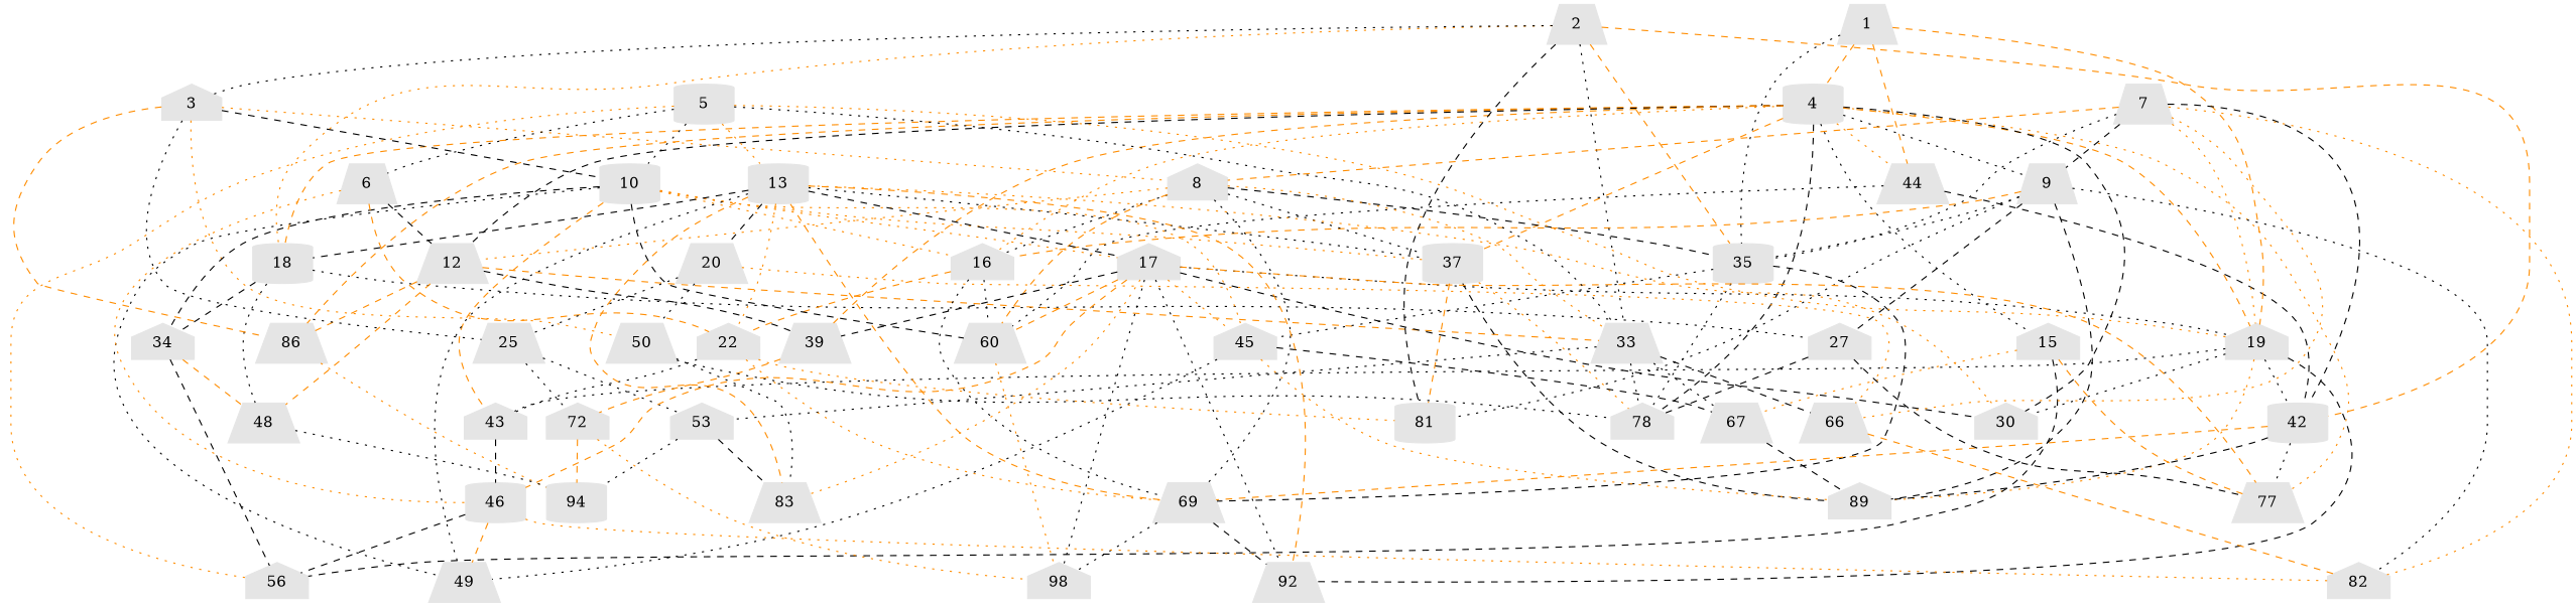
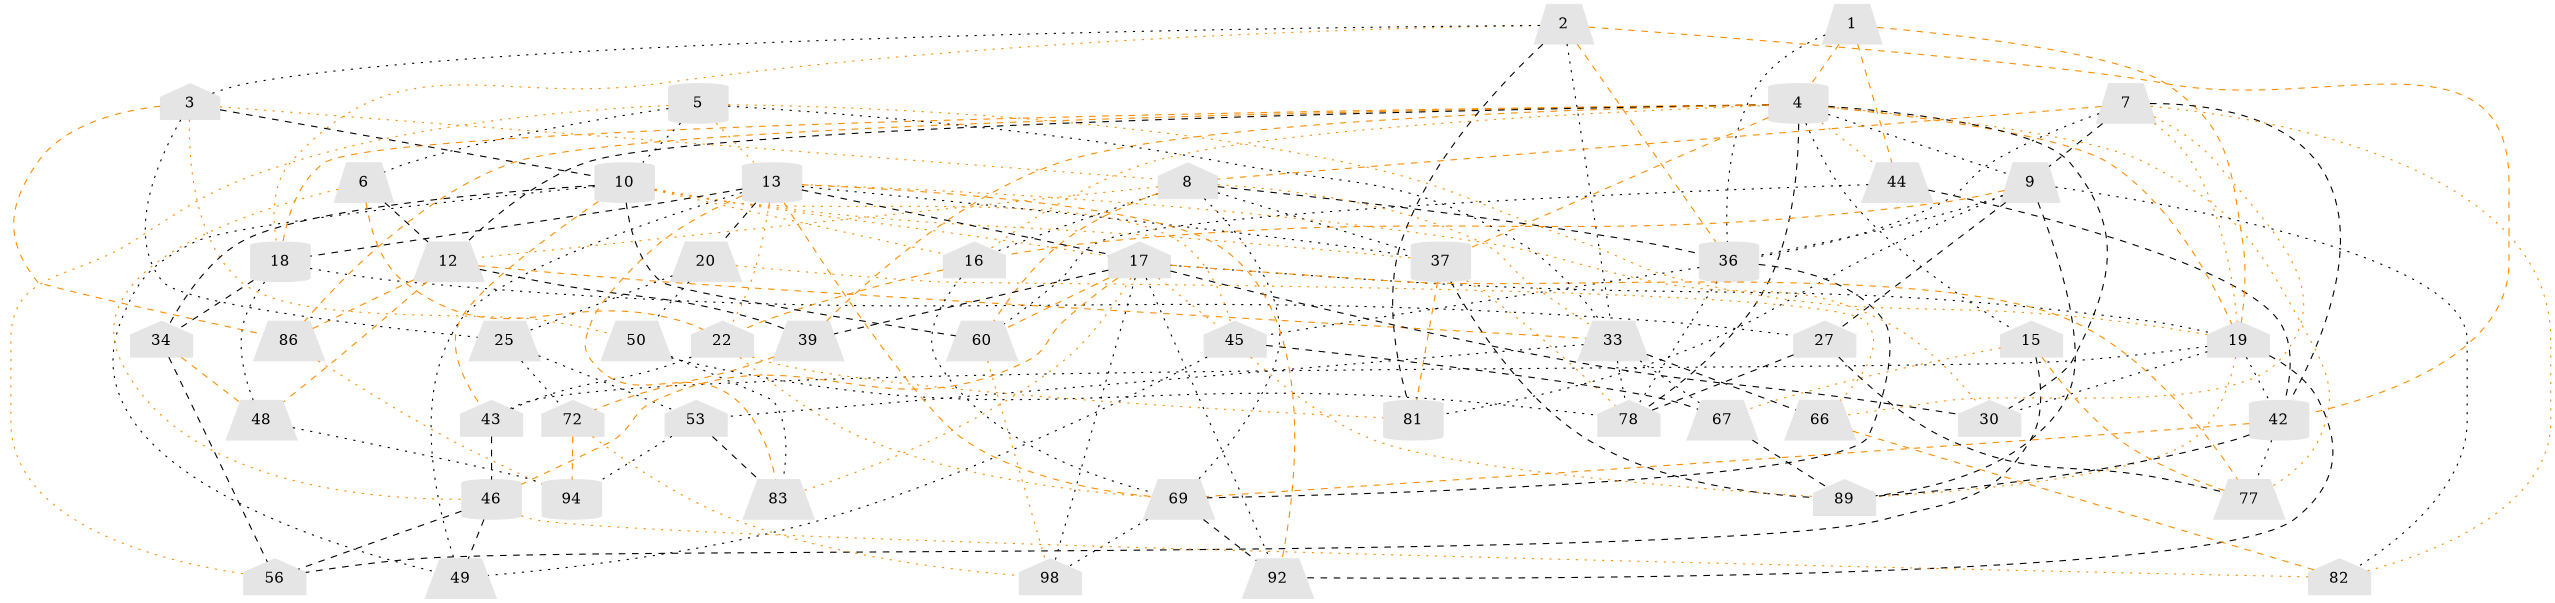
  graph {
    node [color=gray90 shape=trapezium style=filled]
    edge [color=black style=dotted]
    4 [shape=cylinder super="+61+14"]
    19 [shape=house super="+28"]
    n3 [label=44]
    18 [shape=cylinder super="+26"]
    86
    9 [super="+59+55"]
    12 [super="+32"]
    15 [shape=house]
    16 [shape=house super="+36"]
    30 [shape=house]
    37 [shape=cylinder super="+74"]
    39
    77 [super="+93"]
    78 [shape=house super="+91"]
    1
-   35 [shape=cylinder super="+54+85"]
+   35 [shape=cylinder super="+54+85" label=36]
    42 [shape=cylinder super="+63"]
    89 [shape=house super="+96"]
    43 [shape=house]
    92
    69 [super="+101+88"]
    45 [shape=house super="+64"]
    60 [super="+68"]
    2 [super="+65"]
    3 [shape=house super="+47"]
    33 [super="+71"]
    81 [shape=cylinder]
    8 [shape=house super="+57+51+90"]
    10 [shape=cylinder super="+11"]
    25
    50
    27 [shape=house]
    34 [shape=house]
    48
    66
    67
    53 [shape=house]
    17 [shape=house super="+95+21+76"]
    49
    72 [shape=house]
    83
    94 [shape=cylinder]
    82 [shape=house]
    56 [shape=house]
    22 [shape=house super="+29"]
    5 [shape=cylinder super="+80"]
    6
    13 [shape=cylinder super="+23+87"]
    46 [shape=cylinder super="+79"]
    20
    7 [super="+62+84"]
    98 [shape=house]
    4 -- 19 [color=darkorange style=dashed]
    4 -- n3 [color=darkorange]
    4 -- 18 [color=darkorange style=dashed]
    4 -- 86 [color=darkorange style=dashed]
    4 -- 9
    4 -- 12 [style=dashed]
    4 -- 15
    4 -- 16 [color=darkorange]
    4 -- 30 [style=dashed]
    4 -- 37 [color=darkorange style=dashed]
    4 -- 39 [color=darkorange style=dashed]
    4 -- 77 [color=darkorange]
    4 -- 78 [style=dashed]
    19 -- 30
    19 -- 42
    19 -- 89 [color=darkorange]
    19 -- 43
    19 -- 92 [style=dashed]
    n3 -- 42 [style=dashed]
    n3 -- 60
    18 -- 27
    18 -- 34 [style=dashed]
    18 -- 48
    86 -- 94 [color=darkorange]
    9 -- 16 [color=darkorange style=dashed]
    9 -- 35
    9 -- 89 [style=dashed]
    9 -- 81
    9 -- 27 [style=dashed]
    9 -- 82
    12 -- 86 [color=darkorange style=dashed]
    12 -- 39 [style=dashed]
    12 -- 33 [color=darkorange style=dashed]
    12 -- 48 [color=darkorange style=dashed]
    15 -- 77 [color=darkorange style=dashed]
    15 -- 67 [color=darkorange]
    15 -- 56 [style=dashed]
    16 -- 69
-   16 -- 60
    16 -- 22 [color=darkorange style=dashed]
    37 -- 78 [color=darkorange]
    37 -- 89 [style=dashed]
    37 -- 81 [color=darkorange style=dashed]
    39 -- 72 [color=darkorange style=dashed]
    1 -- 4 [color=darkorange style=dashed]
    1 -- 19 [color=darkorange style=dashed]
    1 -- n3 [color=darkorange style=dashed]
    1 -- 35
    35 -- 78
    35 -- 69 [style=dashed]
    35 -- 45
    42 -- 77 [weight=2]
    42 -- 89 [style=dashed]
    42 -- 69 [color=darkorange style=dashed]
    43 -- 46 [style=dashed]
    69 -- 92 [style=dashed]
    69 -- 98
    45 -- 89 [color=darkorange]
    45 -- 67 [style=dashed]
    45 -- 49
    60 -- 98 [color=darkorange]
    2 -- 18 [color=darkorange]
    2 -- 35 [color=darkorange style=dashed]
    2 -- 42 [color=darkorange style=dashed]
    2 -- 3
    2 -- 33
    2 -- 81 [style=dashed]
    3 -- 86 [color=darkorange style=dashed]
    3 -- 8 [color=darkorange]
    3 -- 10 [style=dashed]
    3 -- 25
    3 -- 50 [color=darkorange]
    33 -- 78
    33 -- 66 [style=dashed]
    33 -- 67
    33 -- 53
    8 -- 12 [color=darkorange weight=2]
    8 -- 16 [weight=2]
    8 -- 37
    8 -- 35 [style=dashed]
    8 -- 69
    8 -- 60 [color=darkorange style=dashed]
    8 -- 33 [color=darkorange]
    10 -- 16 [color=darkorange]
    10 -- 37 [color=darkorange]
    10 -- 43 [color=darkorange style=dashed]
    10 -- 45 [color=darkorange]
    10 -- 60 [style=dashed]
    10 -- 34 [style=dashed]
    10 -- 17 [color=darkorange]
    10 -- 49
    25 -- 53
    25 -- 72
    50 -- 78
    50 -- 83
    27 -- 77 [style=dashed]
    27 -- 78 [style=dashed]
    34 -- 48 [color=darkorange style=dashed]
    34 -- 56 [style=dashed]
    48 -- 94
    66 -- 82 [color=darkorange style=dashed]
    67 -- 89 [style=dashed]
    53 -- 83 [style=dashed]
    53 -- 94
    17 -- 19
    17 -- 30 [style=dashed]
    17 -- 39 [style=dashed]
    17 -- 77 [color=darkorange style=dashed]
    17 -- 92
    17 -- 45 [color=darkorange]
    17 -- 60 [color=darkorange style=dashed]
    17 -- 83 [color=darkorange]
    17 -- 46 [color=darkorange style=dashed]
    17 -- 98
    72 -- 94 [color=darkorange style=dashed]
    72 -- 98 [color=darkorange]
    22 -- 43
    22 -- 69 [color=darkorange]
    22 -- 81 [color=darkorange]
    5 -- 19 [color=darkorange]
    5 -- 33
    5 -- 10
    5 -- 56 [color=darkorange]
    5 -- 6
    5 -- 13 [color=darkorange]
    6 -- 12 [style=dashed]
    6 -- 22 [color=darkorange style=dashed]
    6 -- 46 [color=darkorange]
    13 -- 18 [style=dashed]
    13 -- 30 [color=darkorange]
    13 -- 37 [weight=2]
    13 -- 92 [color=darkorange style=dashed]
    13 -- 69 [color=darkorange style=dashed]
    13 -- 17 [style=dashed]
    13 -- 49
    13 -- 83 [color=darkorange style=dashed]
    13 -- 22 [color=darkorange]
    13 -- 20 [style=dashed]
-   46 -- 49 [color=darkorange style=dashed]
+   46 -- 49 [style=dashed]
    46 -- 82 [color=darkorange]
    46 -- 56 [style=dashed]
    20 -- 25
    20 -- 50
    20 -- 66 [color=darkorange]
    7 -- 19 [color=darkorange]
    7 -- 9 [style=dashed]
    7 -- 35
    7 -- 42 [style=dashed]
    7 -- 8 [color=darkorange style=dashed weight=2]
    7 -- 66 [color=darkorange]
    7 -- 82 [color=darkorange]
  }
